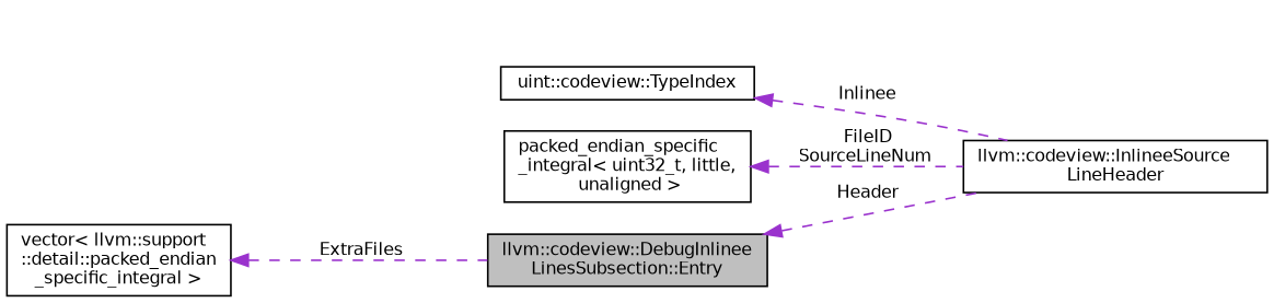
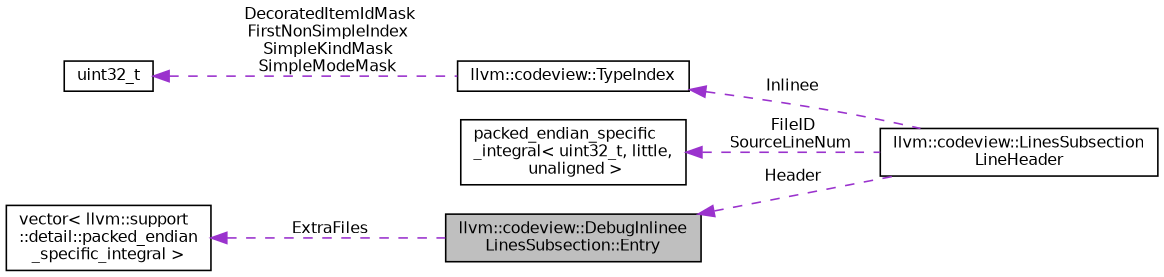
  digraph {
    rankdir=LR
    node [color=black fontname=Helvetica fontsize=10 shape=box]
    edge [color=darkorchid3 dir=back fontname=Helvetica fontsize=10 labelfontname=Helvetica labelfontsize=10 style=dashed]
    n1 [fillcolor=grey75 fontcolor=black height=0.2 label="llvm::codeview::DebugInlinee\lLinesSubsection::Entry" style=filled width=0.4]
-   n2 [height=0.2 label="llvm::codeview::InlineeSource\lLineHeader" width=0.4]
+   n2 [height=0.2 label="llvm::codeview::LinesSubsection\lLineHeader" width=0.4]
    n3 [height=0.2 label="vector\< llvm::support\l::detail::packed_endian\l_specific_integral \>" width=0.4]
-   n4 [height=0.2 label="uint::codeview::TypeIndex" width=0.4]
+   n4 [height=0.2 label="llvm::codeview::TypeIndex" width=0.4]
+   n5 [height=0.2 label=uint32_t width=0.4]
    n6 [height=0.2 label="packed_endian_specific\l_integral\< uint32_t, little,\l unaligned \>" width=0.4]
    n1 -> n2 [label=" Header"]
    n3 -> n1 [label=" ExtraFiles"]
    n4 -> n2 [label=" Inlinee"]
+   n5 -> n4 [label=" DecoratedItemIdMask\nFirstNonSimpleIndex\nSimpleKindMask\nSimpleModeMask"]
    n6 -> n2 [label=" FileID\nSourceLineNum"]
  }
